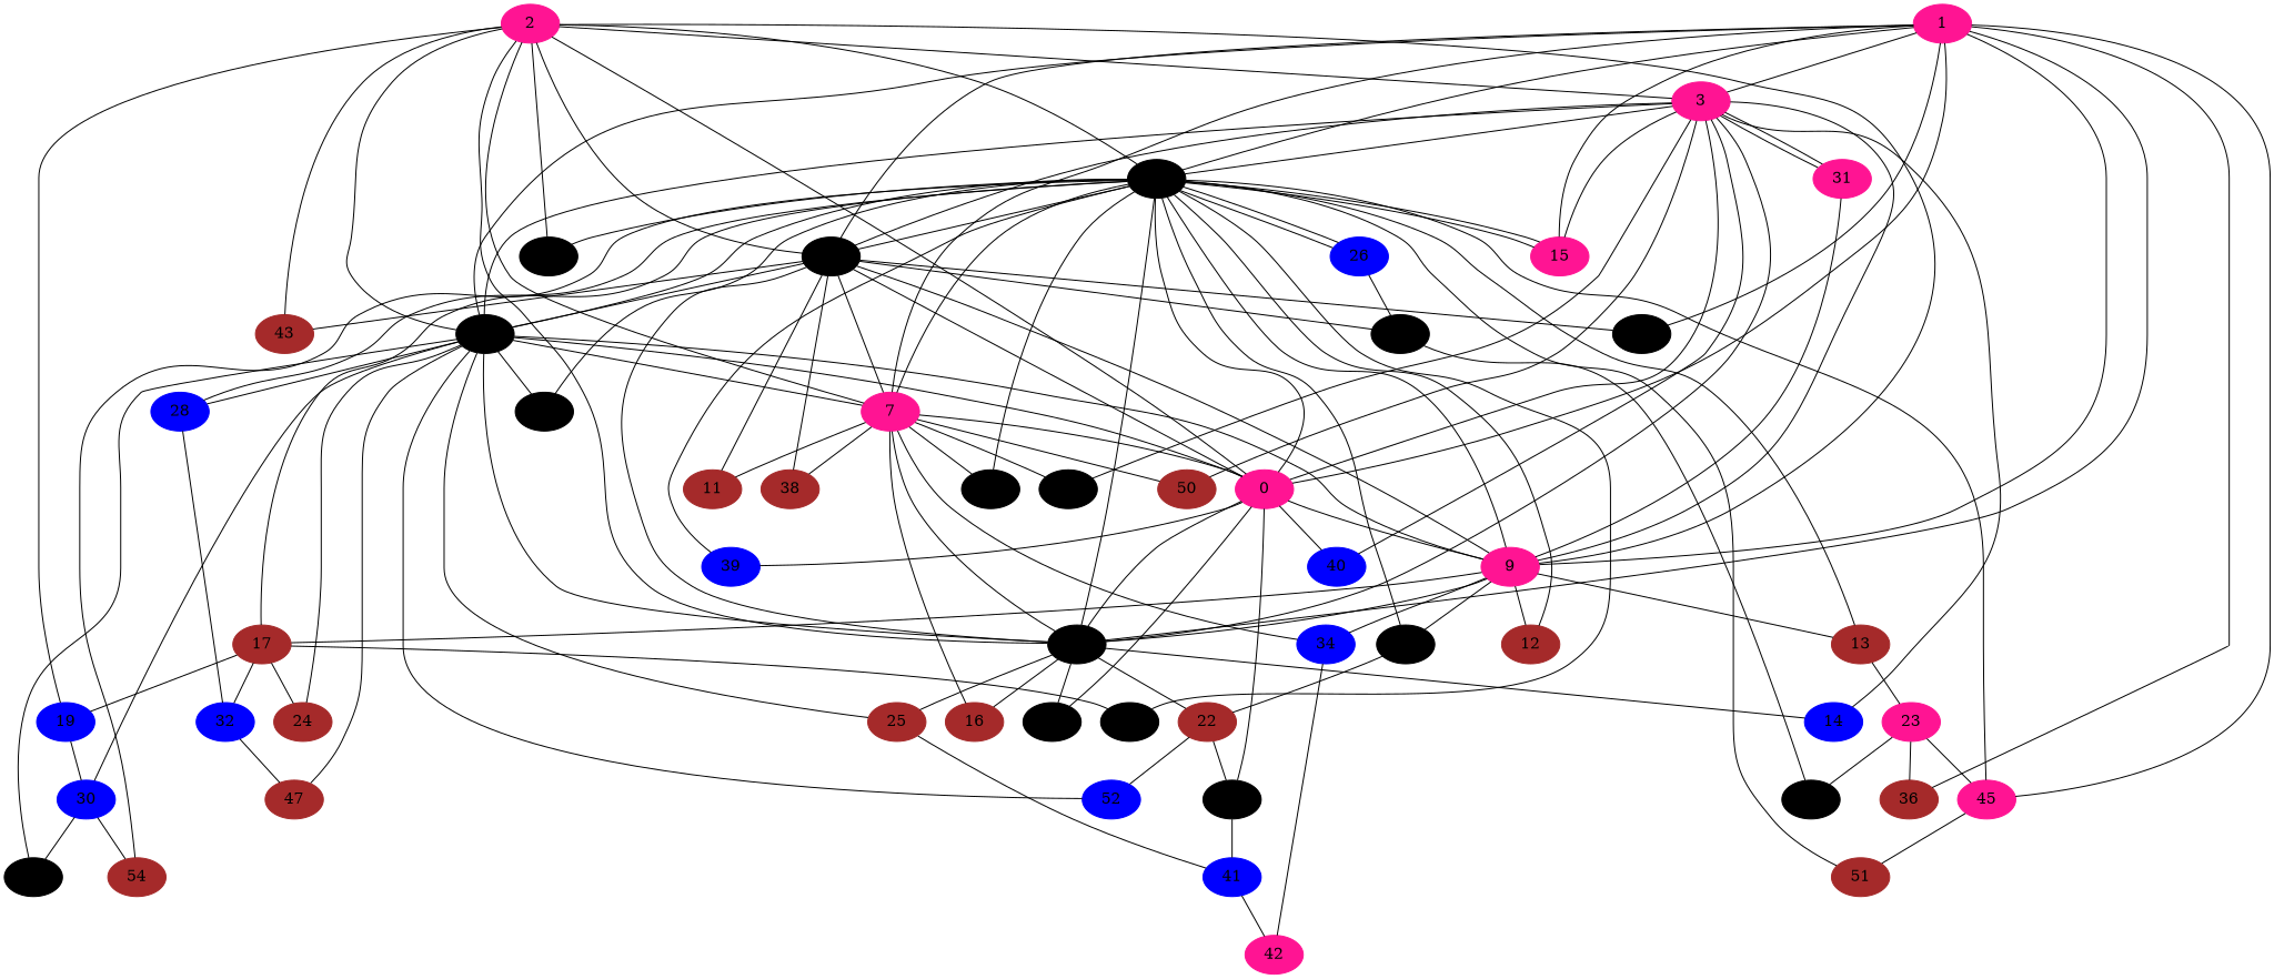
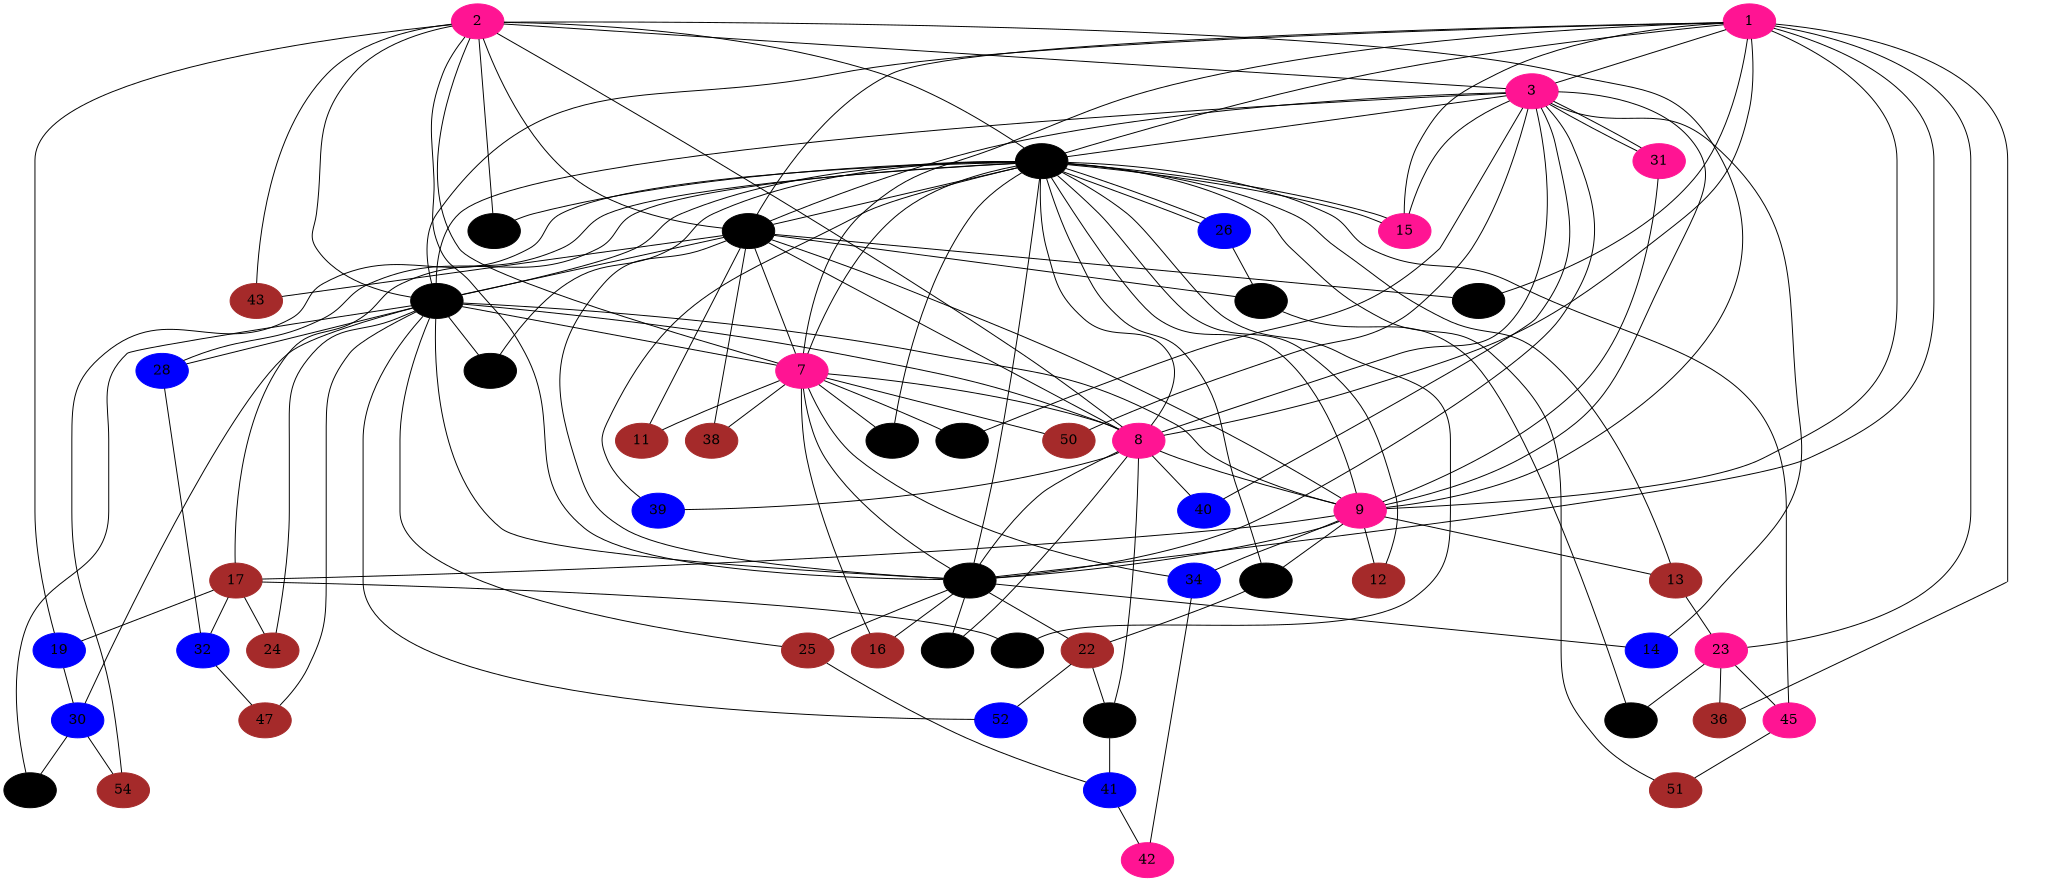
  graph {
    node [color=black style=filled]
    1 [color=deeppink]
    3 [color=deeppink]
    4
    5
    6
    7 [color=deeppink]
-   8 [color=deeppink label=0]
+   8 [color=deeppink]
    9 [color=deeppink]
    10
    23 [color=deeppink]
    36 [color=brown]
    53
    15 [color=deeppink]
    2 [color=deeppink]
    19 [color=blue]
    27
    43 [color=brown]
    14 [color=blue]
    31 [color=deeppink]
    37
    40 [color=blue]
    50 [color=brown]
    12 [color=brown]
    13 [color=brown]
    17 [color=brown]
    18
    20
    21
    26 [color=blue]
    28 [color=blue]
    39 [color=blue]
    45 [color=deeppink]
    49
    51 [color=brown]
    54 [color=brown]
    11 [color=brown]
    33
    38 [color=brown]
    24 [color=brown]
    25 [color=brown]
    30 [color=blue]
    46
    47 [color=brown]
    52 [color=blue]
    16 [color=brown]
    34 [color=blue]
    29
    35
    22 [color=brown]
    48
    32 [color=blue]
    41 [color=blue]
    42 [color=deeppink]
    1 -- 3
    1 -- 4
    1 -- 5
    1 -- 6
    1 -- 7
    1 -- 8
    1 -- 9
    1 -- 10
-   1 -- 45
+   1 -- 23
    1 -- 36
    1 -- 53
    1 -- 15
    3 -- 4
    3 -- 5
    3 -- 6
    3 -- 8
    3 -- 9
    3 -- 10
    3 -- 15
    3 -- 14
    3 -- 31
    3 -- 31
    3 -- 37
    3 -- 40
    3 -- 50
    4 -- 5
    4 -- 6
    4 -- 7
    4 -- 8
    4 -- 9
    4 -- 10
    4 -- 15
    4 -- 15
    4 -- 27
    4 -- 12
    4 -- 13
    4 -- 17
    4 -- 18
    4 -- 20
    4 -- 21
    4 -- 26
    4 -- 26
    4 -- 28
    4 -- 39
    4 -- 45
    4 -- 49
    4 -- 51
    4 -- 54
    5 -- 6
    5 -- 7
    5 -- 8
    5 -- 9
    5 -- 10
    5 -- 53
    5 -- 43
    5 -- 11
    5 -- 33
    5 -- 38
    6 -- 7
    6 -- 8
    6 -- 9
    6 -- 10
    6 -- 21
    6 -- 28
    6 -- 24
    6 -- 25
    6 -- 30
    6 -- 46
    6 -- 47
    6 -- 52
    7 -- 8
    7 -- 10
    7 -- 37
    7 -- 50
    7 -- 49
    7 -- 11
    7 -- 38
    7 -- 16
    7 -- 34
    8 -- 9
    8 -- 10
    8 -- 40
    8 -- 39
    8 -- 29
    8 -- 35
    9 -- 10
    9 -- 12
    9 -- 13
    9 -- 17
    9 -- 18
    9 -- 34
    10 -- 14
    10 -- 25
    10 -- 16
    10 -- 35
    10 -- 22
    23 -- 36
    23 -- 45
    23 -- 48
    2 -- 3
    2 -- 4
    2 -- 5
    2 -- 6
    2 -- 7
    2 -- 8
    2 -- 9
    2 -- 10
    2 -- 19
    2 -- 27
    2 -- 43
    19 -- 30
    31 -- 9
    13 -- 23
    17 -- 19
    17 -- 20
    17 -- 24
    17 -- 32
    18 -- 22
    26 -- 33
    28 -- 32
    45 -- 51
    33 -- 48
    25 -- 41
    30 -- 54
    30 -- 46
    34 -- 42
    29 -- 41
    22 -- 52
    22 -- 29
    32 -- 47
    41 -- 42
  }
